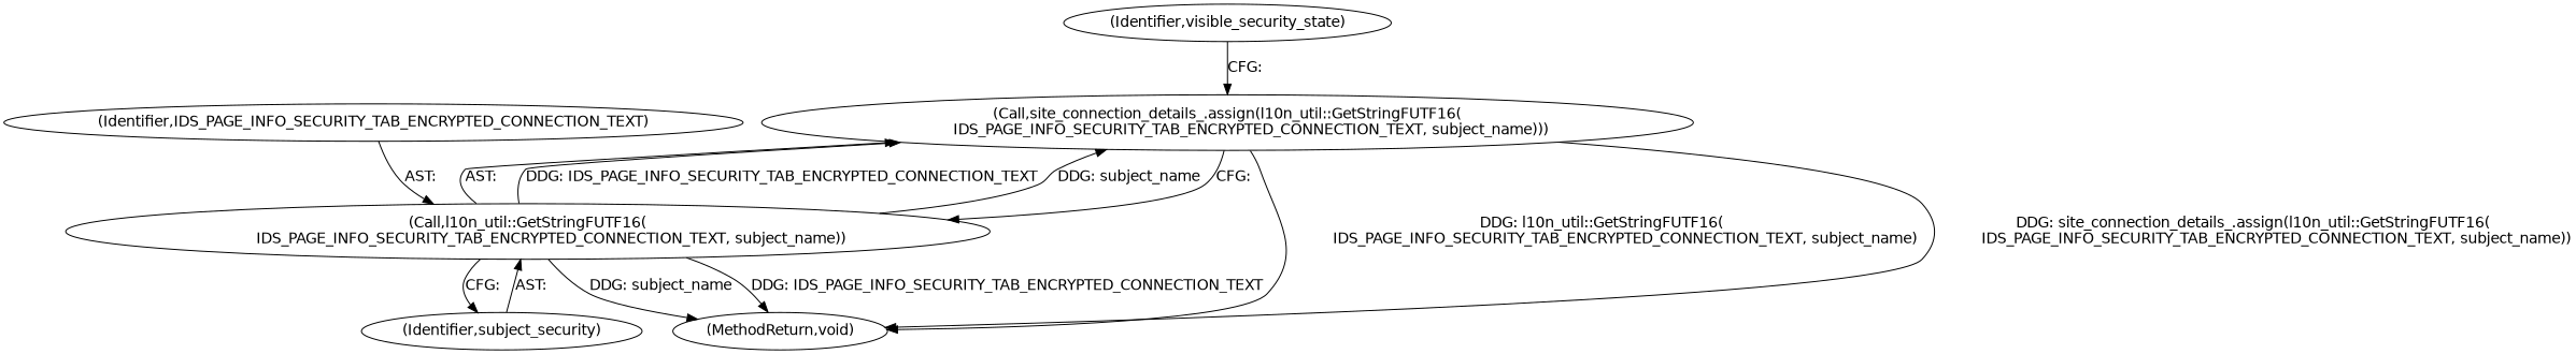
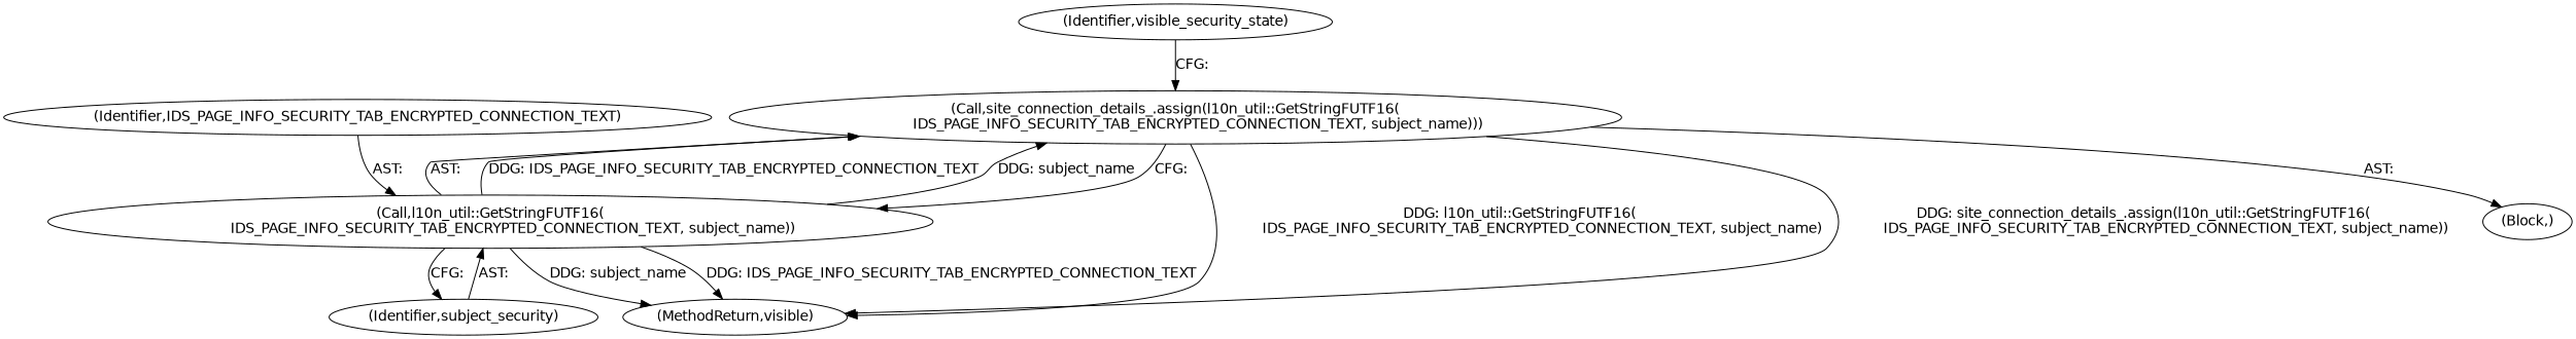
  digraph {
    fontname="DejaVu Sans"
    node [fontname="DejaVu Sans"]
    edge [fontname="DejaVu Sans"]
    n1 [label="(Call,site_connection_details_.assign(l10n_util::GetStringFUTF16(\n          IDS_PAGE_INFO_SECURITY_TAB_ENCRYPTED_CONNECTION_TEXT, subject_name)))"]
    n2 [label="(Call,l10n_util::GetStringFUTF16(\n          IDS_PAGE_INFO_SECURITY_TAB_ENCRYPTED_CONNECTION_TEXT, subject_name))"]
-   n3 [label="(MethodReturn,void)"]
+   n3 [label="(MethodReturn,visible)"]
+   n4 [label="(Block,)"]
    n5 [label="(Identifier,subject_security)"]
    n6 [label="(Identifier,visible_security_state)"]
    n7 [label="(Identifier,IDS_PAGE_INFO_SECURITY_TAB_ENCRYPTED_CONNECTION_TEXT)"]
    n1 -> n2 [label="CFG: "]
    n1 -> n3 [label="DDG: l10n_util::GetStringFUTF16(\n          IDS_PAGE_INFO_SECURITY_TAB_ENCRYPTED_CONNECTION_TEXT, subject_name)"]
    n1 -> n3 [label="DDG: site_connection_details_.assign(l10n_util::GetStringFUTF16(\n          IDS_PAGE_INFO_SECURITY_TAB_ENCRYPTED_CONNECTION_TEXT, subject_name))"]
+   n1 -> n4 [label="AST: "]
    n2 -> n1 [label="AST: "]
    n2 -> n1 [label="DDG: IDS_PAGE_INFO_SECURITY_TAB_ENCRYPTED_CONNECTION_TEXT"]
    n2 -> n1 [label="DDG: subject_name"]
    n2 -> n3 [label="DDG: subject_name"]
    n2 -> n3 [label="DDG: IDS_PAGE_INFO_SECURITY_TAB_ENCRYPTED_CONNECTION_TEXT"]
    n2 -> n5 [label="CFG: "]
    n5 -> n2 [label="AST: "]
    n6 -> n1 [label="CFG: "]
    n7 -> n2 [label="AST: "]
  }
